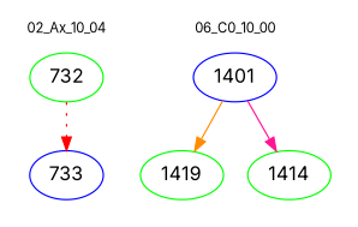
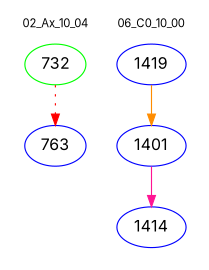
  digraph {
    fontname=Inter
    node [color=blue fontname=Inter]
    edge [fontname=Inter style=solid]
    n1 [color=green label=732]
-   n2 [label=733]
+   n2 [label=763]
    n3 [label=1401]
-   n4 [color=green label=1419]
-   n5 [color=green label=1414]
+   n4 [label=1419]
+   n5 [label=1414]
    subgraph cluster_1 {
      color=white
      fontsize=10
      label="02_Ax_10_04"
      n1
      n2
    }
    subgraph cluster_2 {
      color=white
      fontsize=10
      label="06_C0_10_00"
      n3
      n4
      n5
    }
    n1 -> n2 [color=red style=dotted]
-   n3 -> n4 [color=darkorange]
+   n4 -> n3 [color=darkorange]
    n3 -> n5 [color=deeppink]
  }
